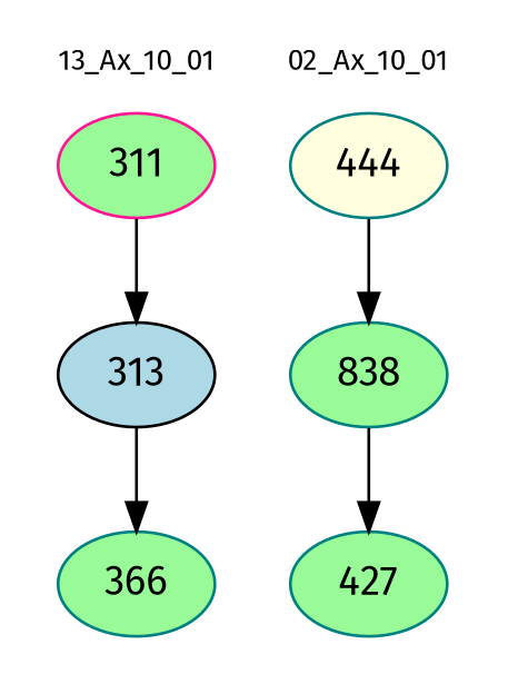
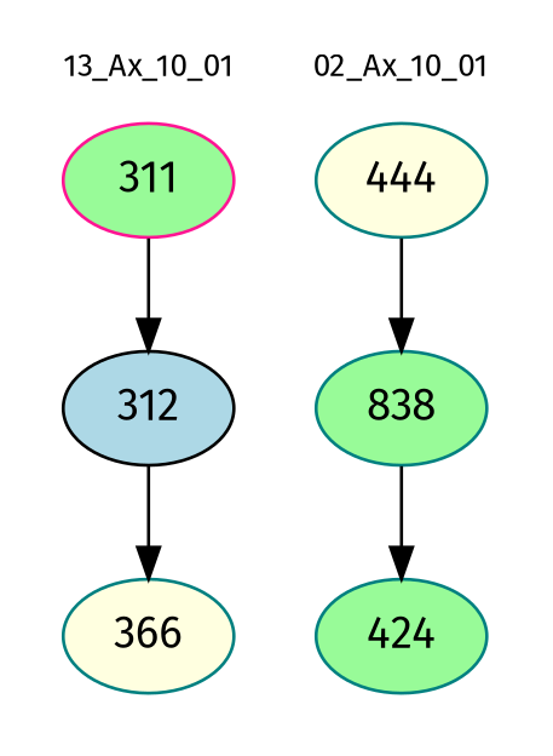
  digraph {
    fontname="Fira Sans"
    node [color=teal fillcolor=palegreen fontname="Fira Sans" style=filled]
    edge [color=black fontname="Fira Sans"]
    n1 [color=deeppink label=311]
-   n2 [color=black fillcolor=lightblue label=313]
-   n3 [label=366]
+   n2 [color=black fillcolor=lightblue label=312]
+   n3 [fillcolor=lightyellow label=366]
    n4 [fillcolor=lightyellow label=444]
    n5 [label=838]
-   n6 [label=427]
+   n6 [label=424]
    subgraph cluster_1 {
      color=white
      fontsize=10
      label="13_Ax_10_01"
      n1
      n2
      n3
    }
    subgraph cluster_2 {
      color=white
      fontsize=10
      label="02_Ax_10_01"
      n4
      n5
      n6
    }
    n1 -> n2
    n2 -> n3
    n4 -> n5
    n5 -> n6
  }
